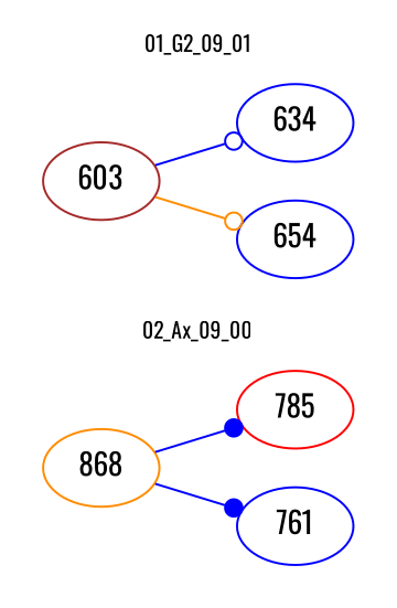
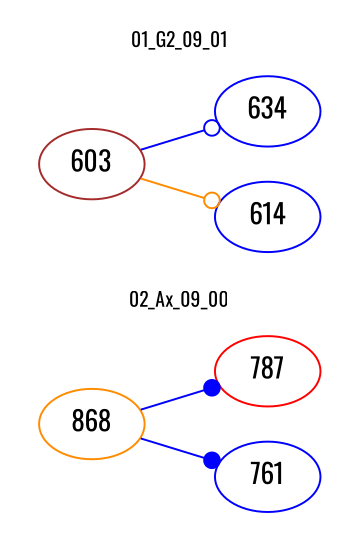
  digraph {
    fontname=Oswald
    rankdir=LR
    node [color=blue fontname=Oswald]
    edge [arrowhead=dot color=blue fontname=Oswald]
    n1 [color=darkorange label=868]
    n2 [label=761]
-   n3 [color=red label=785]
+   n3 [color=red label=787]
    n4 [color=brown label=603]
-   n5 [label=654]
+   n5 [label=614]
    n6 [label=634]
    subgraph cluster_1 {
      color=white
      fontsize=10
      label="02_Ax_09_00"
      n1
      n2
      n3
    }
    subgraph cluster_2 {
      color=white
      fontsize=10
      label="01_G2_09_01"
      n4
      n5
      n6
    }
    n1 -> n2
    n1 -> n3
    n4 -> n5 [arrowhead=odot color=darkorange]
    n4 -> n6 [arrowhead=odot]
  }
